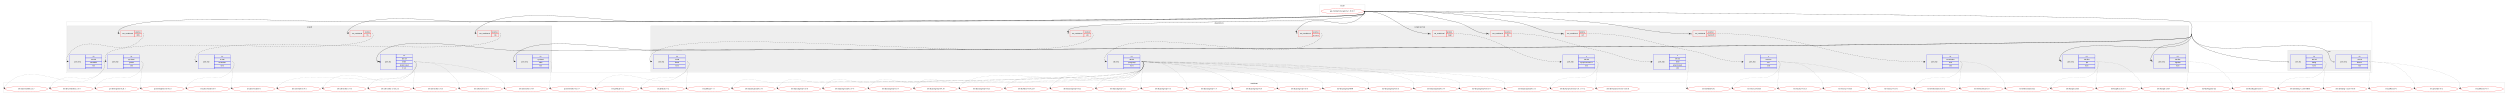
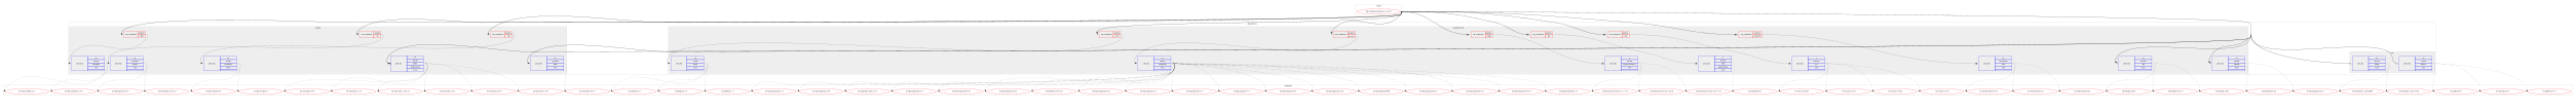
  digraph {
    compound=true
    concentrate=true
    fontname="Noto Sans"
    fontsize=10
    newrank=true
    rankdir=TB
    ranksep=1.5
    node [color=red fontname="Noto Sans" fontsize=10]
    edge [arrowhead=vee fontname="Noto Sans" headport=w style=dotted tailport=e weight=100]
    n1 [label="app-mobilephone/gammu-1.39.0-r1" width=4]
    n2 [color=blue label=<<TABLE BORDER="0" CELLBORDER="1" CELLSPACING="0" CELLPADDING="4" WIDTH="220"><TR><TD ROWSPAN="6" CELLPADDING="30">pack_dep</TD></TR><TR><TD WIDTH="110">no</TD></TR><TR><TD>virtual</TD></TR><TR><TD>os-headers</TD></TR><TR><TD>none</TD></TR><TR><TD></TD></TR></TABLE>> shape=none]
    n3 [label=<<TABLE BORDER="0" CELLBORDER="1" CELLSPACING="0" CELLPADDING="4"><TR><TD ROWSPAN="3" CELLPADDING="10">use_conditional</TD></TR><TR><TD>positive</TD></TR><TR><TD>irda</TD></TR></TABLE>> shape=none]
    n4 [color=blue label=<<TABLE BORDER="0" CELLBORDER="1" CELLSPACING="0" CELLPADDING="4" WIDTH="220"><TR><TD ROWSPAN="6" CELLPADDING="30">pack_dep</TD></TR><TR><TD WIDTH="110">no</TD></TR><TR><TD>sys-devel</TD></TR><TR><TD>gettext</TD></TR><TR><TD>none</TD></TR><TR><TD></TD></TR></TABLE>> shape=none]
    n5 [label=<<TABLE BORDER="0" CELLBORDER="1" CELLSPACING="0" CELLPADDING="4"><TR><TD ROWSPAN="3" CELLPADDING="10">use_conditional</TD></TR><TR><TD>positive</TD></TR><TR><TD>nls</TD></TR></TABLE>> shape=none]
    n6 [color=blue label=<<TABLE BORDER="0" CELLBORDER="1" CELLSPACING="0" CELLPADDING="4" WIDTH="220"><TR><TD ROWSPAN="6" CELLPADDING="30">pack_dep</TD></TR><TR><TD WIDTH="110">no</TD></TR><TR><TD>dev-db</TD></TR><TR><TD>unixODBC</TD></TR><TR><TD>none</TD></TR><TR><TD></TD></TR></TABLE>> shape=none]
    n7 [label=<<TABLE BORDER="0" CELLBORDER="1" CELLSPACING="0" CELLPADDING="4"><TR><TD ROWSPAN="3" CELLPADDING="10">use_conditional</TD></TR><TR><TD>positive</TD></TR><TR><TD>odbc</TD></TR></TABLE>> shape=none]
    n8 [color=blue label=<<TABLE BORDER="0" CELLBORDER="1" CELLSPACING="0" CELLPADDING="4" WIDTH="220"><TR><TD ROWSPAN="6" CELLPADDING="30">pack_dep</TD></TR><TR><TD WIDTH="110">no</TD></TR><TR><TD>dev-util</TD></TR><TR><TD>cmake</TD></TR><TR><TD>greaterequal</TD></TR><TR><TD>3.9.6</TD></TR></TABLE>> shape=none]
    n9 [color=blue label=<<TABLE BORDER="0" CELLBORDER="1" CELLSPACING="0" CELLPADDING="4" WIDTH="220"><TR><TD ROWSPAN="6" CELLPADDING="30">pack_dep</TD></TR><TR><TD WIDTH="110">no</TD></TR><TR><TD>sys-devel</TD></TR><TR><TD>make</TD></TR><TR><TD>none</TD></TR><TR><TD></TD></TR></TABLE>> shape=none]
    n10 [color=blue label=<<TABLE BORDER="0" CELLBORDER="1" CELLSPACING="0" CELLPADDING="4" WIDTH="220"><TR><TD ROWSPAN="6" CELLPADDING="30">pack_dep</TD></TR><TR><TD WIDTH="110">no</TD></TR><TR><TD>net-wireless</TD></TR><TR><TD>bluez</TD></TR><TR><TD>none</TD></TR><TR><TD></TD></TR></TABLE>> shape=none]
    n11 [label=<<TABLE BORDER="0" CELLBORDER="1" CELLSPACING="0" CELLPADDING="4"><TR><TD ROWSPAN="3" CELLPADDING="10">use_conditional</TD></TR><TR><TD>positive</TD></TR><TR><TD>bluetooth</TD></TR></TABLE>> shape=none]
    n12 [color=blue label=<<TABLE BORDER="0" CELLBORDER="1" CELLSPACING="0" CELLPADDING="4" WIDTH="220"><TR><TD ROWSPAN="6" CELLPADDING="30">pack_dep</TD></TR><TR><TD WIDTH="110">no</TD></TR><TR><TD>net-misc</TD></TR><TR><TD>curl</TD></TR><TR><TD>none</TD></TR><TR><TD></TD></TR></TABLE>> shape=none]
    n13 [label=<<TABLE BORDER="0" CELLBORDER="1" CELLSPACING="0" CELLPADDING="4"><TR><TD ROWSPAN="3" CELLPADDING="10">use_conditional</TD></TR><TR><TD>positive</TD></TR><TR><TD>curl</TD></TR></TABLE>> shape=none]
    n14 [color=blue label=<<TABLE BORDER="0" CELLBORDER="1" CELLSPACING="0" CELLPADDING="4" WIDTH="220"><TR><TD ROWSPAN="6" CELLPADDING="30">pack_dep</TD></TR><TR><TD WIDTH="110">no</TD></TR><TR><TD>dev-db</TD></TR><TR><TD>libdbi</TD></TR><TR><TD>greaterequal</TD></TR><TR><TD>0.8.3</TD></TR></TABLE>> shape=none]
    n15 [label=<<TABLE BORDER="0" CELLBORDER="1" CELLSPACING="0" CELLPADDING="4"><TR><TD ROWSPAN="3" CELLPADDING="10">use_conditional</TD></TR><TR><TD>positive</TD></TR><TR><TD>dbi</TD></TR></TABLE>> shape=none]
    n16 [color=blue label=<<TABLE BORDER="0" CELLBORDER="1" CELLSPACING="0" CELLPADDING="4" WIDTH="220"><TR><TD ROWSPAN="6" CELLPADDING="30">pack_dep</TD></TR><TR><TD WIDTH="110">no</TD></TR><TR><TD>dev-db</TD></TR><TR><TD>mysql-connector-c</TD></TR><TR><TD>none</TD></TR><TR><TD></TD></TR></TABLE>> shape=none]
    n17 [label=<<TABLE BORDER="0" CELLBORDER="1" CELLSPACING="0" CELLPADDING="4"><TR><TD ROWSPAN="3" CELLPADDING="10">use_conditional</TD></TR><TR><TD>positive</TD></TR><TR><TD>mysql</TD></TR></TABLE>> shape=none]
    n18 [color=blue label=<<TABLE BORDER="0" CELLBORDER="1" CELLSPACING="0" CELLPADDING="4" WIDTH="220"><TR><TD ROWSPAN="6" CELLPADDING="30">pack_dep</TD></TR><TR><TD WIDTH="110">no</TD></TR><TR><TD>dev-db</TD></TR><TR><TD>postgresql</TD></TR><TR><TD>none</TD></TR><TR><TD></TD></TR></TABLE>> shape=none]
    n19 [label=<<TABLE BORDER="0" CELLBORDER="1" CELLSPACING="0" CELLPADDING="4"><TR><TD ROWSPAN="3" CELLPADDING="10">use_conditional</TD></TR><TR><TD>positive</TD></TR><TR><TD>postgres</TD></TR></TABLE>> shape=none]
    n20 [color=blue label=<<TABLE BORDER="0" CELLBORDER="1" CELLSPACING="0" CELLPADDING="4" WIDTH="220"><TR><TD ROWSPAN="6" CELLPADDING="30">pack_dep</TD></TR><TR><TD WIDTH="110">no</TD></TR><TR><TD>virtual</TD></TR><TR><TD>libusb</TD></TR><TR><TD>none</TD></TR><TR><TD></TD></TR></TABLE>> shape=none]
    n21 [label=<<TABLE BORDER="0" CELLBORDER="1" CELLSPACING="0" CELLPADDING="4"><TR><TD ROWSPAN="3" CELLPADDING="10">use_conditional</TD></TR><TR><TD>positive</TD></TR><TR><TD>usb</TD></TR></TABLE>> shape=none]
    n22 [color=blue label=<<TABLE BORDER="0" CELLBORDER="1" CELLSPACING="0" CELLPADDING="4" WIDTH="220"><TR><TD ROWSPAN="6" CELLPADDING="30">pack_dep</TD></TR><TR><TD WIDTH="110">no</TD></TR><TR><TD>dev-libs</TD></TR><TR><TD>glib</TD></TR><TR><TD>none</TD></TR><TR><TD></TD></TR></TABLE>> shape=none]
    n23 [color=blue label=<<TABLE BORDER="0" CELLBORDER="1" CELLSPACING="0" CELLPADDING="4" WIDTH="220"><TR><TD ROWSPAN="6" CELLPADDING="30">pack_dep</TD></TR><TR><TD WIDTH="110">no</TD></TR><TR><TD>dev-libs</TD></TR><TR><TD>libgudev</TD></TR><TR><TD>none</TD></TR><TR><TD></TD></TR></TABLE>> shape=none]
    n24 [color=blue label=<<TABLE BORDER="0" CELLBORDER="1" CELLSPACING="0" CELLPADDING="4" WIDTH="220"><TR><TD ROWSPAN="6" CELLPADDING="30">pack_dep</TD></TR><TR><TD WIDTH="110">no</TD></TR><TR><TD>dev-util</TD></TR><TR><TD>dialog</TD></TR><TR><TD>none</TD></TR><TR><TD></TD></TR></TABLE>> shape=none]
    n25 [color=blue label=<<TABLE BORDER="0" CELLBORDER="1" CELLSPACING="0" CELLPADDING="4" WIDTH="220"><TR><TD ROWSPAN="6" CELLPADDING="30">pack_dep</TD></TR><TR><TD WIDTH="110">no</TD></TR><TR><TD>virtual</TD></TR><TR><TD>libiconv</TD></TR><TR><TD>none</TD></TR><TR><TD></TD></TR></TABLE>> shape=none]
    n26 [label="virtual/os-headers-0" width=4]
    n27 [label="virtual/os-headers-0-r1" width=4]
    n28 [label="sys-devel/gettext-0.19.8.1" width=4]
    n29 [label="sys-devel/gettext-0.20.1" width=4]
    n30 [label="dev-db/unixODBC-2.3.5-r1" width=4]
    n31 [label="dev-db/unixODBC-2.3.7" width=4]
    n32 [label="dev-util/cmake-3.17.5" width=4]
    n33 [label="dev-util/cmake-3.14.6" width=4]
    n34 [label="dev-util/cmake-3.14.7" width=4]
    n35 [label="dev-util/cmake-3.15.4" width=4]
    n36 [label="dev-util/cmake-3.15.5" width=4]
    n37 [label="dev-util/cmake-3.16.0_rc3" width=4]
    n38 [label="sys-devel/make-4.2.1-r4" width=4]
    n39 [label="net-wireless/bluez-5.51" width=4]
    n40 [label="net-wireless/bluez-5.51-r2" width=4]
    n41 [label="net-wireless/bluez-5.52" width=4]
    n42 [label="net-misc/curl-7.65.0" width=4]
    n43 [label="net-misc/curl-7.65.3" width=4]
    n44 [label="net-misc/curl-8.66.0" width=4]
    n45 [label="net-misc/curl-7.67.0" width=4]
    n46 [label="dev-db/libdbi-0.9.0" width=4]
    n47 [label="dev-db/mysql-connector-c-6.1.11-r2" width=4]
+   n48 [label="dev-db/mysql-connector-c-8.0.17-r3" width=4]
    n49 [label="dev-db/mysql-connector-c-8.0.18" width=4]
    n50 [label="dev-db/postgresql-10.10" width=4]
    n51 [label="dev-db/postgresql-10.9" width=4]
    n52 [label="dev-db/postgresql-11.4" width=4]
    n53 [label="dev-db/postgresql-11.5" width=4]
    n54 [label="dev-db/postgresql-12.0" width=4]
    n55 [label="dev-db/postgresql-9.4.22" width=4]
    n56 [label="dev-db/libiconv-9.4.22-r1" width=4]
    n57 [label="dev-db/postgresql-9.4.23" width=4]
    n58 [label="dev-db/postgresql-9.4.24" width=4]
    n59 [label="dev-db/postgresql-9.5.17" width=4]
    n60 [label="dev-db/postgresql-9.5.17-r1" width=4]
    n61 [label="dev-db/postgresql-9.5.18" width=4]
    n62 [label="dev-db/postgresql-9.5.19" width=4]
    n63 [label="dev-db/postgresql-9.6.13" width=4]
    n64 [label="dev-db/postgresql-9.6.13-r1" width=4]
    n65 [label="dev-db/postgresql-9.6.14" width=4]
    n66 [label="dev-db/postgresql-9.6.15" width=4]
    n67 [label="dev-db/postgresql-9999" width=4]
    n68 [label="virtual/libusb-0-r2" width=4]
    n69 [label="virtual/libusb-1-r1" width=4]
    n70 [label="virtual/libusb-1-r2" width=4]
    n71 [label="dev-libs/libgudev-232" width=4]
    n72 [label="dev-libs/libgudev-233-r1" width=4]
    n73 [label="dev-libs/glib-2.58.3-r1" width=4]
    n74 [label="dev-libs/glib-2.60.6" width=4]
    n75 [label="dev-libs/glib-2.60.7" width=4]
    n76 [label="dev-util/dialog-1.3.20170131" width=4]
    n77 [label="dev-util/dialog-1.3.20190808" width=4]
    n78 [label="virtual/libiconv-0" width=4]
    n79 [label="virtual/libiconv-0-r1" width=4]
    n80 [label="virtual/cmake-0-r2" width=4]
    subgraph cluster_1 {
      color=gray
      label=<<i>ebuild</i>>
      rank=same
      n1
    }
    subgraph cluster_2 {
      color=gray
      label=<<i>dependencies</i>>
      subgraph cluster_3 {
        color=gray
        fillcolor="#eeeeee"
        label=<<i>compile</i>>
        style=filled
        subgraph sub_4 {
          color=gray
          fillcolor="#eeeeee"
          label=<<i>compile</i>>
          style=filled
          n3
          subgraph sub_5 {
            color=gray
            fillcolor="#eeeeee"
            label=<<i>compile</i>>
            style=filled
            n2
          }
        }
        subgraph sub_6 {
          color=gray
          fillcolor="#eeeeee"
          label=<<i>compile</i>>
          style=filled
          n5
          subgraph sub_7 {
            color=gray
            fillcolor="#eeeeee"
            label=<<i>compile</i>>
            style=filled
            n4
          }
        }
        subgraph sub_8 {
          color=gray
          fillcolor="#eeeeee"
          label=<<i>compile</i>>
          style=filled
          n7
          subgraph sub_9 {
            color=gray
            fillcolor="#eeeeee"
            label=<<i>compile</i>>
            style=filled
            n6
          }
        }
        subgraph sub_10 {
          color=gray
          fillcolor="#eeeeee"
          label=<<i>compile</i>>
          style=filled
          n8
        }
        subgraph sub_11 {
          color=gray
          fillcolor="#eeeeee"
          label=<<i>compile</i>>
          style=filled
          n9
        }
      }
      subgraph cluster_12 {
        color=gray
        fillcolor="#eeeeee"
        label=<<i>compile and run</i>>
        style=filled
        subgraph sub_13 {
          color=gray
          fillcolor="#eeeeee"
          label=<<i>compile and run</i>>
          style=filled
          n11
          subgraph sub_14 {
            color=gray
            fillcolor="#eeeeee"
            label=<<i>compile and run</i>>
            style=filled
            n10
          }
        }
        subgraph sub_15 {
          color=gray
          fillcolor="#eeeeee"
          label=<<i>compile and run</i>>
          style=filled
          n13
          subgraph sub_16 {
            color=gray
            fillcolor="#eeeeee"
            label=<<i>compile and run</i>>
            style=filled
            n12
          }
        }
        subgraph sub_17 {
          color=gray
          fillcolor="#eeeeee"
          label=<<i>compile and run</i>>
          style=filled
          n15
          subgraph sub_18 {
            color=gray
            fillcolor="#eeeeee"
            label=<<i>compile and run</i>>
            style=filled
            n14
          }
        }
        subgraph sub_19 {
          color=gray
          fillcolor="#eeeeee"
          label=<<i>compile and run</i>>
          style=filled
          n17
          subgraph sub_20 {
            color=gray
            fillcolor="#eeeeee"
            label=<<i>compile and run</i>>
            style=filled
            n16
          }
        }
        subgraph sub_21 {
          color=gray
          fillcolor="#eeeeee"
          label=<<i>compile and run</i>>
          style=filled
          n19
          subgraph sub_22 {
            color=gray
            fillcolor="#eeeeee"
            label=<<i>compile and run</i>>
            style=filled
            n18
          }
        }
        subgraph sub_23 {
          color=gray
          fillcolor="#eeeeee"
          label=<<i>compile and run</i>>
          style=filled
          n21
          subgraph sub_24 {
            color=gray
            fillcolor="#eeeeee"
            label=<<i>compile and run</i>>
            style=filled
            n20
          }
        }
        subgraph sub_25 {
          color=gray
          fillcolor="#eeeeee"
          label=<<i>compile and run</i>>
          style=filled
          n22
        }
        subgraph sub_26 {
          color=gray
          fillcolor="#eeeeee"
          label=<<i>compile and run</i>>
          style=filled
          n23
        }
      }
      subgraph cluster_27 {
        color=gray
        fillcolor="#eeeeee"
        label=<<i>run</i>>
        style=filled
        subgraph sub_28 {
          color=gray
          fillcolor="#eeeeee"
          label=<<i>run</i>>
          style=filled
          n24
        }
        subgraph sub_29 {
          color=gray
          fillcolor="#eeeeee"
          label=<<i>run</i>>
          style=filled
          n25
        }
      }
    }
    subgraph cluster_30 {
      color=gray
      label=<<i>candidates</i>>
      rank=same
      subgraph sub_31 {
        color=black
        label=<<i>candidates</i>>
        nodesep=1
        rank=same
        n26
        n27
      }
      subgraph sub_32 {
        color=black
        label=<<i>candidates</i>>
        nodesep=1
        rank=same
        n28
        n29
      }
      subgraph sub_33 {
        color=black
        label=<<i>candidates</i>>
        nodesep=1
        rank=same
        n30
        n31
      }
      subgraph sub_34 {
        color=black
        label=<<i>candidates</i>>
        nodesep=1
        rank=same
        n32
        n33
        n34
        n35
        n36
        n37
      }
      subgraph sub_35 {
        color=black
        label=<<i>candidates</i>>
        nodesep=1
        rank=same
        n38
      }
      subgraph sub_36 {
        color=black
        label=<<i>candidates</i>>
        nodesep=1
        rank=same
        n39
        n40
        n41
      }
      subgraph sub_37 {
        color=black
        label=<<i>candidates</i>>
        nodesep=1
        rank=same
        n42
        n43
        n44
        n45
      }
      subgraph sub_38 {
        color=black
        label=<<i>candidates</i>>
        nodesep=1
        rank=same
        n46
      }
      subgraph sub_39 {
        color=black
        label=<<i>candidates</i>>
        nodesep=1
        rank=same
        n47
+       n48
        n49
      }
      subgraph sub_40 {
        color=black
        label=<<i>candidates</i>>
        nodesep=1
        rank=same
        n50
        n51
        n52
        n53
        n54
        n55
        n56
        n57
        n58
        n59
        n60
        n61
        n62
        n63
        n64
        n65
        n66
        n67
      }
      subgraph sub_41 {
        color=black
        label=<<i>candidates</i>>
        nodesep=1
        rank=same
        n68
        n69
        n70
      }
      subgraph sub_42 {
        color=black
        label=<<i>candidates</i>>
        nodesep=1
        rank=same
        n71
        n72
      }
      subgraph sub_43 {
        color=black
        label=<<i>candidates</i>>
        nodesep=1
        rank=same
        n73
        n74
        n75
      }
      subgraph sub_44 {
        color=black
        label=<<i>candidates</i>>
        nodesep=1
        rank=same
        n76
        n77
      }
      subgraph sub_45 {
        color=black
        label=<<i>candidates</i>>
        nodesep=1
        rank=same
        n78
        n79
        n80
      }
    }
    n1 -> n3 [style=solid weight=20]
    n1 -> n5 [style=solid weight=20]
    n1 -> n7 [style=solid weight=20]
    n1 -> n8 [style=solid weight=20]
    n1 -> n9 [style=solid weight=20]
    n1 -> n11 [arrowhead=odotvee style=solid weight=20]
    n1 -> n13 [arrowhead=odotvee style=solid weight=20]
    n1 -> n15 [arrowhead=odotvee style=solid weight=20]
    n1 -> n17 [arrowhead=odotvee style=solid weight=20]
    n1 -> n19 [arrowhead=odotvee style=solid weight=20]
    n1 -> n21 [arrowhead=odotvee style=solid weight=20]
    n1 -> n22 [arrowhead=odotvee style=solid weight=20]
    n1 -> n23 [arrowhead=odotvee style=solid weight=20]
    n1 -> n24 [arrowhead=odot style=solid weight=20]
    n1 -> n25 [arrowhead=odot style=solid weight=20]
    n2 -> n26
    n2 -> n27
    n3 -> n2 [style=dashed weight=20]
    n4 -> n28
    n4 -> n29
    n5 -> n4 [style=dashed weight=20]
    n6 -> n30
    n6 -> n31
    n7 -> n6 [style=dashed weight=20]
    n8 -> n32
    n8 -> n33
    n8 -> n34
    n8 -> n35
    n8 -> n36
    n8 -> n37
    n9 -> n38
    n10 -> n39
    n10 -> n40
    n10 -> n41
    n11 -> n10 [style=dashed weight=20]
    n12 -> n42
    n12 -> n43
    n12 -> n44
    n12 -> n45
    n13 -> n12 [style=dashed weight=20]
    n14 -> n46
    n15 -> n14 [style=dashed weight=20]
    n16 -> n47
+   n16 -> n48
    n16 -> n49
    n17 -> n16 [style=dashed weight=20]
    n18 -> n50
    n18 -> n51
    n18 -> n52
    n18 -> n53
    n18 -> n54
    n18 -> n55
    n18 -> n56
    n18 -> n57
    n18 -> n58
    n18 -> n59
    n18 -> n60
    n18 -> n61
    n18 -> n62
    n18 -> n63
    n18 -> n64
    n18 -> n65
    n18 -> n66
    n18 -> n67
    n19 -> n18 [style=dashed weight=20]
    n20 -> n68
    n20 -> n69
    n20 -> n70
    n21 -> n20 [style=dashed weight=20]
    n22 -> n73
    n22 -> n74
    n22 -> n75
    n23 -> n71
    n23 -> n72
    n24 -> n76
    n24 -> n77
    n25 -> n78
    n25 -> n79
    n25 -> n80
  }
